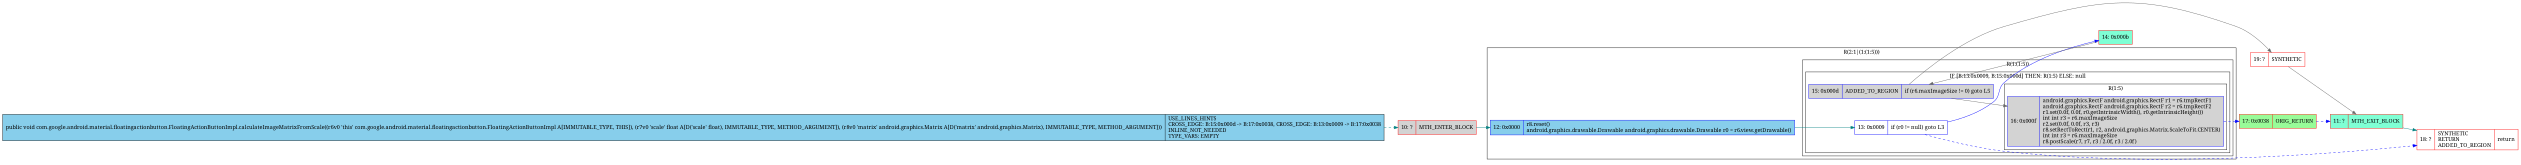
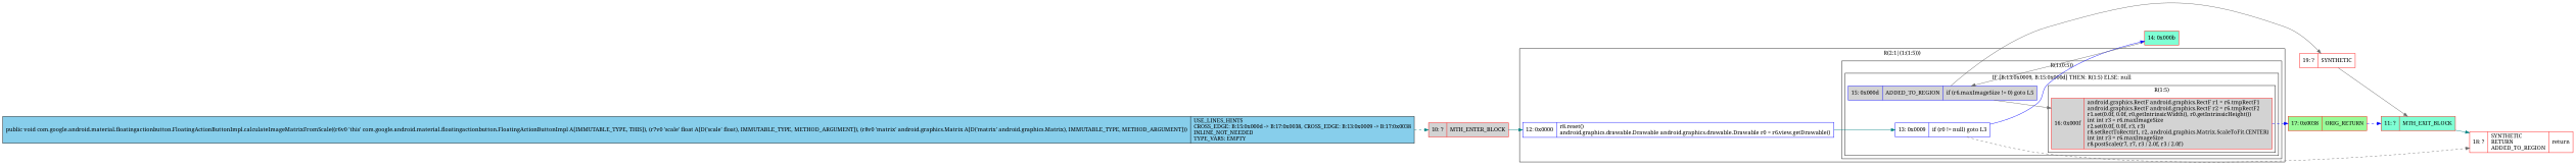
  digraph {
    fontname="Noto Serif"
    rankdir=LR
    node [color=red fillcolor=lightgrey fontname="Noto Serif" shape=record style=filled]
    edge [color=gray40 fontname="Noto Serif" style=solid]
-   n1 [color=blue label="{16\:\ 0x000f|android.graphics.RectF android.graphics.RectF r1 = r6.tmpRectF1\landroid.graphics.RectF android.graphics.RectF r2 = r6.tmpRectF2\lr1.set(0.0f, 0.0f, r0.getIntrinsicWidth(), r0.getIntrinsicHeight())\lint int r3 = r6.maxImageSize\lr2.set(0.0f, 0.0f, r3, r3)\lr8.setRectToRect(r1, r2, android.graphics.Matrix.ScaleToFit.CENTER)\lint int r3 = r6.maxImageSize\lr8.postScale(r7, r7, r3 \/ 2.0f, r3 \/ 2.0f)\l}"]
+   n1 [label="{16\:\ 0x000f|android.graphics.RectF android.graphics.RectF r1 = r6.tmpRectF1\landroid.graphics.RectF android.graphics.RectF r2 = r6.tmpRectF2\lr1.set(0.0f, 0.0f, r0.getIntrinsicWidth(), r0.getIntrinsicHeight())\lint int r3 = r6.maxImageSize\lr2.set(0.0f, 0.0f, r3, r3)\lr8.setRectToRect(r1, r2, android.graphics.Matrix.ScaleToFit.CENTER)\lint int r3 = r6.maxImageSize\lr8.postScale(r7, r7, r3 \/ 2.0f, r3 \/ 2.0f)\l}"]
    n2 [color=blue fillcolor=white label="{13\:\ 0x0009|if (r0 != null) goto L3\l}"]
    n3 [color=blue label="{15\:\ 0x000d|ADDED_TO_REGION\l|if (r6.maxImageSize != 0) goto L5\l}"]
-   n4 [color=blue fillcolor=skyblue label="{12\:\ 0x0000|r8.reset()\landroid.graphics.drawable.Drawable android.graphics.drawable.Drawable r0 = r6.view.getDrawable()\l}"]
+   n4 [color=blue fillcolor=white label="{12\:\ 0x0000|r8.reset()\landroid.graphics.drawable.Drawable android.graphics.drawable.Drawable r0 = r6.view.getDrawable()\l}"]
    n5 [fillcolor=palegreen label="{17\:\ 0x0038|ORIG_RETURN\l}"]
    n6 [fillcolor=aquamarine label="{14\:\ 0x000b}"]
    n7 [fillcolor=white label="{18\:\ ?|SYNTHETIC\lRETURN\lADDED_TO_REGION\l|return\l}"]
    n8 [fillcolor=white label="{19\:\ ?|SYNTHETIC\l}"]
    n9 [fillcolor=aquamarine label="{11\:\ ?|MTH_EXIT_BLOCK\l}"]
    n10 [label="{10\:\ ?|MTH_ENTER_BLOCK\l}"]
    n11 [fillcolor=skyblue label="{public void com.google.android.material.floatingactionbutton.FloatingActionButtonImpl.calculateImageMatrixFromScale((r6v0 'this' com.google.android.material.floatingactionbutton.FloatingActionButtonImpl A[IMMUTABLE_TYPE, THIS]), (r7v0 'scale' float A[D('scale' float), IMMUTABLE_TYPE, METHOD_ARGUMENT]), (r8v0 'matrix' android.graphics.Matrix A[D('matrix' android.graphics.Matrix), IMMUTABLE_TYPE, METHOD_ARGUMENT]))  | USE_LINES_HINTS\lCROSS_EDGE: B:15:0x000d \-\> B:17:0x0038, CROSS_EDGE: B:13:0x0009 \-\> B:17:0x0038\lINLINE_NOT_NEEDED\lTYPE_VARS: EMPTY\l}" color=""]
    subgraph cluster_1 {
      label="R(2:1|(1:(1:5)))"
      n4
      subgraph cluster_2 {
-       label="R(1:(1:5))"
+       label="R(1:(0:5))"
        subgraph cluster_3 {
          label="IF [B:13:0x0009, B:15:0x000d] THEN: R(1:5) ELSE: null"
          n2
          n3
          subgraph cluster_4 {
            label="R(1:5)"
            n1
          }
        }
      }
    }
    n1 -> n5 [color=blue style=dashed]
    n2 -> n6 [color=blue]
-   n2 -> n7 [color=blue style=dashed]
+   n2 -> n7 [style=dashed]
    n3 -> n1
    n3 -> n8
    n4 -> n2 [color=teal]
    n5 -> n9 [color=blue style=dashed]
    n6 -> n3
    n8 -> n9
    n9 -> n7 [color=teal]
    n10 -> n4 [color=teal]
    n11 -> n10 [color=teal style=dashed]
  }
